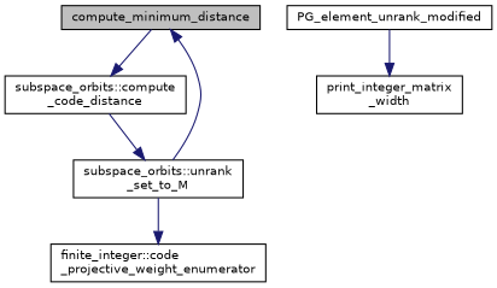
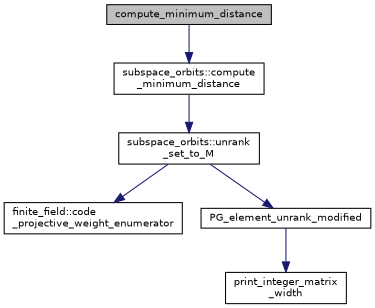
  digraph {
    rankdir=TB
    node [color=black fillcolor=white fontname=Helvetica fontsize=10 shape=record style=filled]
    edge [color=midnightblue fontname=Helvetica fontsize=10 labelfontname=Helvetica labelfontsize=10 style=solid]
    n1 [fillcolor=grey75 fontcolor=black height=0.2 label=compute_minimum_distance width=0.4]
-   n2 [height=0.2 label="subspace_orbits::compute\l_code_distance" width=0.4]
+   n2 [height=0.2 label="subspace_orbits::compute\l_minimum_distance" width=0.4]
    n3 [height=0.2 label="subspace_orbits::unrank\l_set_to_M" width=0.4]
-   n4 [height=0.2 label="finite_integer::code\l_projective_weight_enumerator" width=0.4]
+   n4 [height=0.2 label="finite_field::code\l_projective_weight_enumerator" width=0.4]
    n5 [height=0.2 label=PG_element_unrank_modified width=0.4]
    n6 [height=0.2 label="print_integer_matrix\l_width" width=0.4]
    n1 -> n2
    n2 -> n3
    n3 -> n4
-   n3 -> n1
+   n3 -> n5
    n5 -> n6
  }
